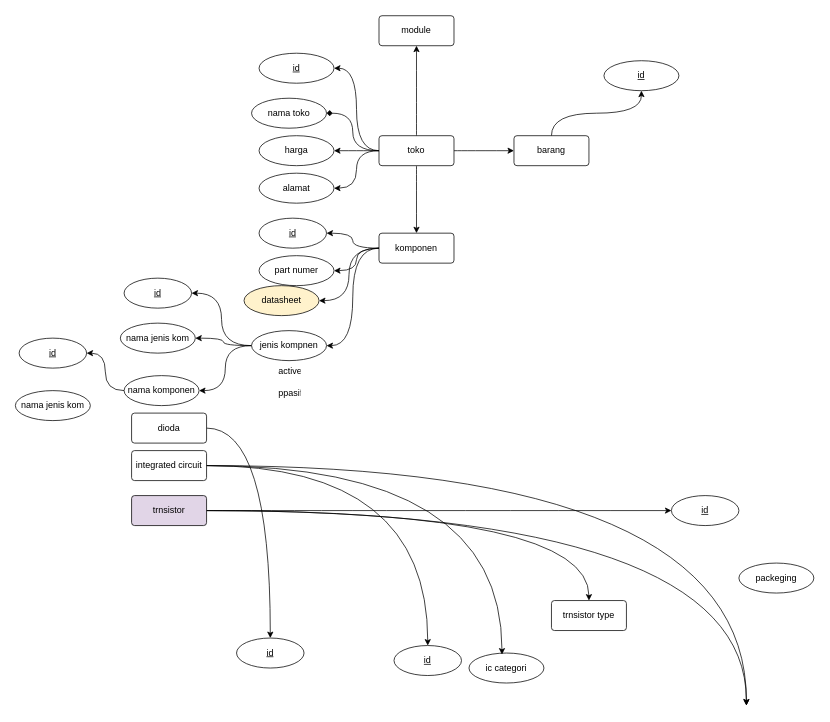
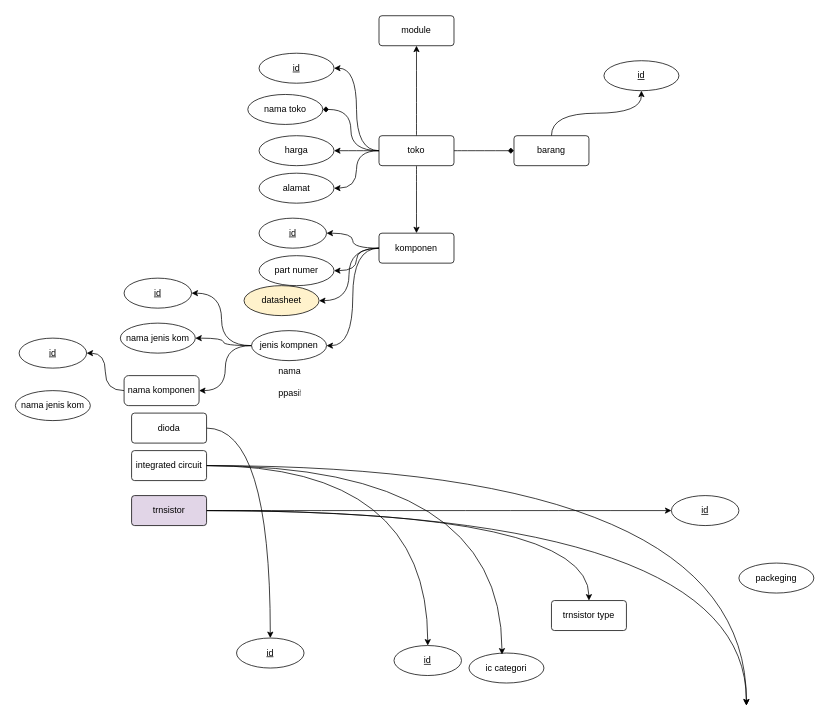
  <mxCell id="0" />
  <mxCell id="1" parent="0" />
  <mxCell id="2" style="edgeStyle=orthogonalEdgeStyle;curved=1;rounded=0;orthogonalLoop=1;jettySize=auto;html=1;entryX=1;entryY=0.5;entryDx=0;entryDy=0;" parent="1" source="9" target="10" edge="1"><mxGeometry relative="1" as="geometry" /></mxCell>
  <mxCell id="3" style="edgeStyle=orthogonalEdgeStyle;curved=1;rounded=0;orthogonalLoop=1;jettySize=auto;html=1;entryX=1;entryY=0.5;entryDx=0;entryDy=0;endArrow=diamond;" parent="1" source="9" target="11" edge="1"><mxGeometry relative="1" as="geometry" /></mxCell>
  <mxCell id="4" style="edgeStyle=orthogonalEdgeStyle;curved=1;rounded=0;orthogonalLoop=1;jettySize=auto;html=1;entryX=1;entryY=0.5;entryDx=0;entryDy=0;" parent="1" source="9" target="12" edge="1"><mxGeometry relative="1" as="geometry" /></mxCell>
  <mxCell id="5" style="edgeStyle=orthogonalEdgeStyle;curved=1;rounded=0;orthogonalLoop=1;jettySize=auto;html=1;entryX=1;entryY=0.5;entryDx=0;entryDy=0;" parent="1" source="9" target="13" edge="1"><mxGeometry relative="1" as="geometry" /></mxCell>
- <mxCell id="6" style="edgeStyle=orthogonalEdgeStyle;curved=1;rounded=0;orthogonalLoop=1;jettySize=auto;html=1;entryX=0;entryY=0.5;entryDx=0;entryDy=0;" parent="1" source="9" target="15" edge="1"><mxGeometry relative="1" as="geometry" /></mxCell>
+ <mxCell id="6" style="edgeStyle=orthogonalEdgeStyle;curved=1;rounded=0;orthogonalLoop=1;jettySize=auto;html=1;entryX=0;entryY=0.5;entryDx=0;entryDy=0;endArrow=diamond;" parent="1" source="9" target="15" edge="1"><mxGeometry relative="1" as="geometry" /></mxCell>
  <mxCell id="7" style="edgeStyle=orthogonalEdgeStyle;curved=1;rounded=0;orthogonalLoop=1;jettySize=auto;html=1;fontFamily=Helvetica;fontSize=12;fontColor=default;" parent="1" source="9" target="25" edge="1"><mxGeometry relative="1" as="geometry" /></mxCell>
  <mxCell id="8" style="edgeStyle=orthogonalEdgeStyle;curved=1;rounded=0;orthogonalLoop=1;jettySize=auto;html=1;entryX=0.5;entryY=1;entryDx=0;entryDy=0;fontFamily=Helvetica;fontSize=12;fontColor=default;" parent="1" source="9" target="21" edge="1"><mxGeometry relative="1" as="geometry" /></mxCell>
  <mxCell id="9" value="toko" style="rounded=1;arcSize=10;whiteSpace=wrap;html=1;align=center;" parent="1" vertex="1"><mxGeometry x="505" y="180" width="100" height="40" as="geometry" /></mxCell>
  <mxCell id="10" value="id" style="ellipse;whiteSpace=wrap;html=1;align=center;fontStyle=4;" parent="1" vertex="1"><mxGeometry x="345" y="70" width="100" height="40" as="geometry" /></mxCell>
- <mxCell id="11" value="nama toko" style="ellipse;whiteSpace=wrap;html=1;align=center;" parent="1" vertex="1"><mxGeometry y="130" width="100" height="40" as="geometry" x="335" /></mxCell>
+ <mxCell id="11" value="nama toko" style="ellipse;whiteSpace=wrap;html=1;align=center;" parent="1" vertex="1"><mxGeometry x="330" y="125" width="100" height="40" as="geometry" /></mxCell>
  <mxCell id="12" value="harga" style="ellipse;whiteSpace=wrap;html=1;align=center;" parent="1" vertex="1"><mxGeometry x="345" y="180" width="100" height="40" as="geometry" /></mxCell>
  <mxCell id="13" value="alamat" style="ellipse;whiteSpace=wrap;html=1;align=center;" parent="1" vertex="1"><mxGeometry x="345" y="230" width="100" height="40" as="geometry" /></mxCell>
  <mxCell id="14" style="edgeStyle=orthogonalEdgeStyle;curved=1;rounded=0;orthogonalLoop=1;jettySize=auto;html=1;entryX=0.5;entryY=1;entryDx=0;entryDy=0;exitX=0.5;exitY=0;exitDx=0;exitDy=0;" parent="1" source="15" target="16" edge="1"><mxGeometry relative="1" as="geometry" /></mxCell>
  <mxCell id="15" value="barang" style="rounded=1;arcSize=10;whiteSpace=wrap;html=1;align=center;" parent="1" vertex="1"><mxGeometry x="685" y="180" width="100" height="40" as="geometry" /></mxCell>
  <mxCell id="16" value="id" style="ellipse;whiteSpace=wrap;html=1;align=center;fontStyle=4;" parent="1" vertex="1"><mxGeometry x="805" y="80" width="100" height="40" as="geometry" /></mxCell>
  <mxCell id="17" value="part numer" style="ellipse;whiteSpace=wrap;html=1;align=center;" parent="1" vertex="1"><mxGeometry x="345" y="340" width="100" height="40" as="geometry" /></mxCell>
  <mxCell id="18" style="edgeStyle=orthogonalEdgeStyle;curved=1;rounded=0;orthogonalLoop=1;jettySize=auto;html=1;entryX=0.5;entryY=0;entryDx=0;entryDy=0;fontFamily=Helvetica;fontSize=12;fontColor=default;" parent="1" source="19" target="36" edge="1"><mxGeometry relative="1" as="geometry" /></mxCell>
  <mxCell id="19" value="dioda" style="rounded=1;arcSize=10;whiteSpace=wrap;html=1;align=center;" parent="1" vertex="1"><mxGeometry x="175" y="550" width="100" height="40" as="geometry" /></mxCell>
  <mxCell id="20" value="id" style="ellipse;whiteSpace=wrap;html=1;align=center;fontStyle=4;" parent="1" vertex="1"><mxGeometry x="345" y="290" width="90" height="40" as="geometry" /></mxCell>
  <mxCell id="21" value="module" style="rounded=1;arcSize=10;whiteSpace=wrap;html=1;align=center;" parent="1" vertex="1"><mxGeometry x="505" y="20" width="100" height="40" as="geometry" /></mxCell>
  <mxCell id="22" style="edgeStyle=orthogonalEdgeStyle;curved=1;rounded=0;orthogonalLoop=1;jettySize=auto;html=1;entryX=1;entryY=0.5;entryDx=0;entryDy=0;fontFamily=Helvetica;fontSize=12;fontColor=default;" parent="1" source="25" target="20" edge="1"><mxGeometry relative="1" as="geometry" /></mxCell>
  <mxCell id="23" style="edgeStyle=orthogonalEdgeStyle;curved=1;rounded=0;orthogonalLoop=1;jettySize=auto;html=1;entryX=1;entryY=0.5;entryDx=0;entryDy=0;fontFamily=Helvetica;fontSize=12;fontColor=default;" parent="1" target="17" edge="1"><mxGeometry relative="1" as="geometry"><mxPoint x="505" y="330" as="sourcePoint" /></mxGeometry></mxCell>
  <mxCell id="24" style="edgeStyle=orthogonalEdgeStyle;curved=1;rounded=0;orthogonalLoop=1;jettySize=auto;html=1;entryX=1;entryY=0.5;entryDx=0;entryDy=0;fontFamily=Helvetica;fontSize=12;fontColor=default;" parent="1" source="25" target="46" edge="1"><mxGeometry relative="1" as="geometry" /></mxCell>
  <mxCell id="25" value="komponen" style="rounded=1;arcSize=10;whiteSpace=wrap;html=1;align=center;" parent="1" vertex="1"><mxGeometry x="505" y="310" width="100" height="40" as="geometry" /></mxCell>
  <mxCell id="26" style="edgeStyle=orthogonalEdgeStyle;curved=1;rounded=0;orthogonalLoop=1;jettySize=auto;html=1;entryX=0.5;entryY=0;entryDx=0;entryDy=0;fontFamily=Helvetica;fontSize=12;fontColor=default;" parent="1" source="28" target="35" edge="1"><mxGeometry relative="1" as="geometry" /></mxCell>
  <mxCell id="27" style="edgeStyle=orthogonalEdgeStyle;curved=1;rounded=0;orthogonalLoop=1;jettySize=auto;html=1;entryX=0;entryY=0.5;entryDx=0;entryDy=0;fontFamily=Helvetica;fontSize=12;fontColor=default;" parent="1" source="28" edge="1"><mxGeometry relative="1" as="geometry"><mxPoint x="995" y="940" as="targetPoint" /></mxGeometry></mxCell>
  <mxCell id="28" value="integrated circuit" style="rounded=1;arcSize=10;whiteSpace=wrap;html=1;align=center;" parent="1" vertex="1"><mxGeometry x="175" y="600" width="100" height="40" as="geometry" /></mxCell>
  <mxCell id="29" style="edgeStyle=orthogonalEdgeStyle;curved=1;rounded=0;orthogonalLoop=1;jettySize=auto;html=1;fontFamily=Helvetica;fontSize=12;fontColor=default;entryX=0;entryY=0.5;entryDx=0;entryDy=0;" parent="1" source="32" target="38" edge="1"><mxGeometry relative="1" as="geometry"><mxPoint x="805" y="730" as="targetPoint" /></mxGeometry></mxCell>
  <mxCell id="30" style="edgeStyle=orthogonalEdgeStyle;curved=1;rounded=0;orthogonalLoop=1;jettySize=auto;html=1;fontFamily=Helvetica;fontSize=12;fontColor=default;" parent="1" source="32" target="39" edge="1"><mxGeometry relative="1" as="geometry" /></mxCell>
  <mxCell id="31" style="edgeStyle=orthogonalEdgeStyle;curved=1;rounded=0;orthogonalLoop=1;jettySize=auto;html=1;entryX=0;entryY=0.5;entryDx=0;entryDy=0;fontFamily=Helvetica;fontSize=12;fontColor=default;" parent="1" source="32" edge="1"><mxGeometry relative="1" as="geometry"><mxPoint x="995" y="940" as="targetPoint" /></mxGeometry></mxCell>
  <mxCell id="32" value="trnsistor" style="rounded=1;arcSize=10;whiteSpace=wrap;html=1;align=center;fillColor=#e1d5e7;" parent="1" vertex="1"><mxGeometry x="175" y="660" width="100" height="40" as="geometry" /></mxCell>
  <mxCell id="33" style="edgeStyle=orthogonalEdgeStyle;curved=1;rounded=0;orthogonalLoop=1;jettySize=auto;html=1;entryX=1;entryY=0.5;entryDx=0;entryDy=0;fontFamily=Helvetica;fontSize=12;fontColor=default;exitX=0;exitY=0.5;exitDx=0;exitDy=0;" parent="1" source="46" target="37" edge="1"><mxGeometry relative="1" as="geometry" /></mxCell>
  <mxCell id="34" style="edgeStyle=orthogonalEdgeStyle;curved=1;rounded=0;orthogonalLoop=1;jettySize=auto;html=1;fontFamily=Helvetica;fontSize=12;fontColor=default;exitX=0;exitY=0.5;exitDx=0;exitDy=0;entryX=1;entryY=0.5;entryDx=0;entryDy=0;" parent="1" source="25" target="40" edge="1"><mxGeometry relative="1" as="geometry" /></mxCell>
  <mxCell id="35" value="id" style="ellipse;whiteSpace=wrap;html=1;align=center;fontStyle=4;" parent="1" vertex="1"><mxGeometry x="525" y="860" width="90" height="40" as="geometry" /></mxCell>
  <mxCell id="36" value="id" style="ellipse;whiteSpace=wrap;html=1;align=center;fontStyle=4;" parent="1" vertex="1"><mxGeometry x="315" y="850" width="90" height="40" as="geometry" /></mxCell>
  <mxCell id="37" value="id" style="ellipse;whiteSpace=wrap;html=1;align=center;fontStyle=4;" parent="1" vertex="1"><mxGeometry x="165" y="370" width="90" height="40" as="geometry" /></mxCell>
  <mxCell id="38" value="id" style="ellipse;whiteSpace=wrap;html=1;align=center;fontStyle=4;" parent="1" vertex="1"><mxGeometry x="895" y="660" width="90" height="40" as="geometry" /></mxCell>
  <mxCell id="39" value="trnsistor type" style="rounded=1;arcSize=10;whiteSpace=wrap;html=1;align=center;" parent="1" vertex="1"><mxGeometry x="735" y="800" width="100" height="40" as="geometry" /></mxCell>
  <mxCell id="40" value="datasheet" style="ellipse;whiteSpace=wrap;html=1;align=center;fillColor=#fff2cc;" parent="1" vertex="1"><mxGeometry x="325" y="380" width="100" height="40" as="geometry" /></mxCell>
  <mxCell id="41" value="ic categori" style="ellipse;whiteSpace=wrap;html=1;align=center;rounded=1;strokeColor=default;verticalAlign=middle;fontFamily=Helvetica;fontSize=12;fontColor=default;fillColor=default;" parent="1" vertex="1"><mxGeometry x="625" y="870" width="100" height="40" as="geometry" /></mxCell>
  <mxCell id="42" value="packeging" style="ellipse;whiteSpace=wrap;html=1;align=center;rounded=1;strokeColor=default;verticalAlign=middle;fontFamily=Helvetica;fontSize=12;fontColor=default;fillColor=default;" parent="1" vertex="1"><mxGeometry x="985" y="750" width="100" height="40" as="geometry" /></mxCell>
  <mxCell id="43" style="edgeStyle=orthogonalEdgeStyle;curved=1;rounded=0;orthogonalLoop=1;jettySize=auto;html=1;entryX=0.44;entryY=0.05;entryDx=0;entryDy=0;entryPerimeter=0;fontFamily=Helvetica;fontSize=12;fontColor=default;" parent="1" source="28" target="41" edge="1"><mxGeometry relative="1" as="geometry" /></mxCell>
  <mxCell id="44" style="edgeStyle=orthogonalEdgeStyle;curved=1;rounded=0;orthogonalLoop=1;jettySize=auto;html=1;entryX=1;entryY=0.5;entryDx=0;entryDy=0;fontFamily=Helvetica;fontSize=12;fontColor=default;" parent="1" source="46" target="47" edge="1"><mxGeometry relative="1" as="geometry" /></mxCell>
  <mxCell id="45" style="edgeStyle=orthogonalEdgeStyle;curved=1;rounded=0;orthogonalLoop=1;jettySize=auto;html=1;entryX=1;entryY=0.5;entryDx=0;entryDy=0;fontFamily=Helvetica;fontSize=12;fontColor=default;" parent="1" source="46" target="49" edge="1"><mxGeometry relative="1" as="geometry" /></mxCell>
  <mxCell id="46" value="jenis kompnen" style="ellipse;whiteSpace=wrap;html=1;align=center;" parent="1" vertex="1"><mxGeometry y="440" width="100" height="40" as="geometry" x="335" /></mxCell>
  <mxCell id="47" value="nama jenis kom" style="ellipse;whiteSpace=wrap;html=1;align=center;" parent="1" vertex="1"><mxGeometry x="160" y="430" width="100" height="40" as="geometry" /></mxCell>
  <mxCell id="48" style="edgeStyle=orthogonalEdgeStyle;curved=1;rounded=0;orthogonalLoop=1;jettySize=auto;html=1;entryX=1;entryY=0.5;entryDx=0;entryDy=0;fontFamily=Helvetica;fontSize=12;fontColor=default;" parent="1" source="49" target="50" edge="1"><mxGeometry relative="1" as="geometry" /></mxCell>
- <mxCell id="49" value="nama komponen" style="ellipse;whiteSpace=wrap;html=1;align=center;" parent="1" vertex="1"><mxGeometry x="165" y="500" width="100" height="40" as="geometry" /></mxCell>
+ <mxCell id="49" value="nama komponen" style="whiteSpace=wrap;html=1;align=center;rounded=1;" parent="1" vertex="1"><mxGeometry x="165" y="500" width="100" height="40" as="geometry" /></mxCell>
  <mxCell id="50" value="id" style="ellipse;whiteSpace=wrap;html=1;align=center;fontStyle=4;" parent="1" vertex="1"><mxGeometry x="25" y="450" width="90" height="40" as="geometry" /></mxCell>
  <mxCell id="51" value="nama jenis kom" style="ellipse;whiteSpace=wrap;html=1;align=center;" parent="1" vertex="1"><mxGeometry x="20" y="520" width="100" height="40" as="geometry" /></mxCell>
- <mxCell id="52" value="active" style="text;strokeColor=none;fillColor=none;spacingLeft=4;spacingRight=4;overflow=hidden;rotatable=0;points=[[0,0.5],[1,0.5]];portConstraint=eastwest;fontSize=12;whiteSpace=wrap;html=1;fontFamily=Helvetica;fontColor=default;" parent="1" vertex="1"><mxGeometry x="365" y="480" width="40" height="30" as="geometry" /></mxCell>
+ <mxCell id="52" value="nama" style="text;strokeColor=none;fillColor=none;spacingLeft=4;spacingRight=4;overflow=hidden;rotatable=0;points=[[0,0.5],[1,0.5]];portConstraint=eastwest;fontSize=12;whiteSpace=wrap;html=1;fontFamily=Helvetica;fontColor=default;" parent="1" vertex="1"><mxGeometry x="365" y="480" width="40" height="30" as="geometry" /></mxCell>
  <mxCell id="53" value="ppasif" style="text;strokeColor=none;fillColor=none;spacingLeft=4;spacingRight=4;overflow=hidden;rotatable=0;points=[[0,0.5],[1,0.5]];portConstraint=eastwest;fontSize=12;whiteSpace=wrap;html=1;fontFamily=Helvetica;fontColor=default;" parent="1" vertex="1"><mxGeometry x="365" y="510" width="40" height="30" as="geometry" /></mxCell>
